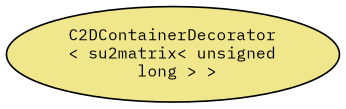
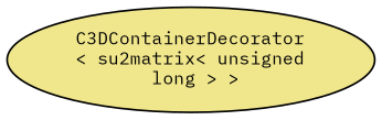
  digraph {
    rankdir=LR
    fontname="IBM Plex Mono"
-   n1 [color=black fillcolor=khaki fontname="IBM Plex Mono" fontsize=10 height=0.2 label="C2DContainerDecorator\l\< su2matrix\< unsigned\l long \> \>" shape=ellipse style=filled width=0.4]
+   n1 [color=black fillcolor=khaki fontname="IBM Plex Mono" fontsize=10 height=0.2 label="C3DContainerDecorator\l\< su2matrix\< unsigned\l long \> \>" shape=ellipse style=filled width=0.4]
  }
